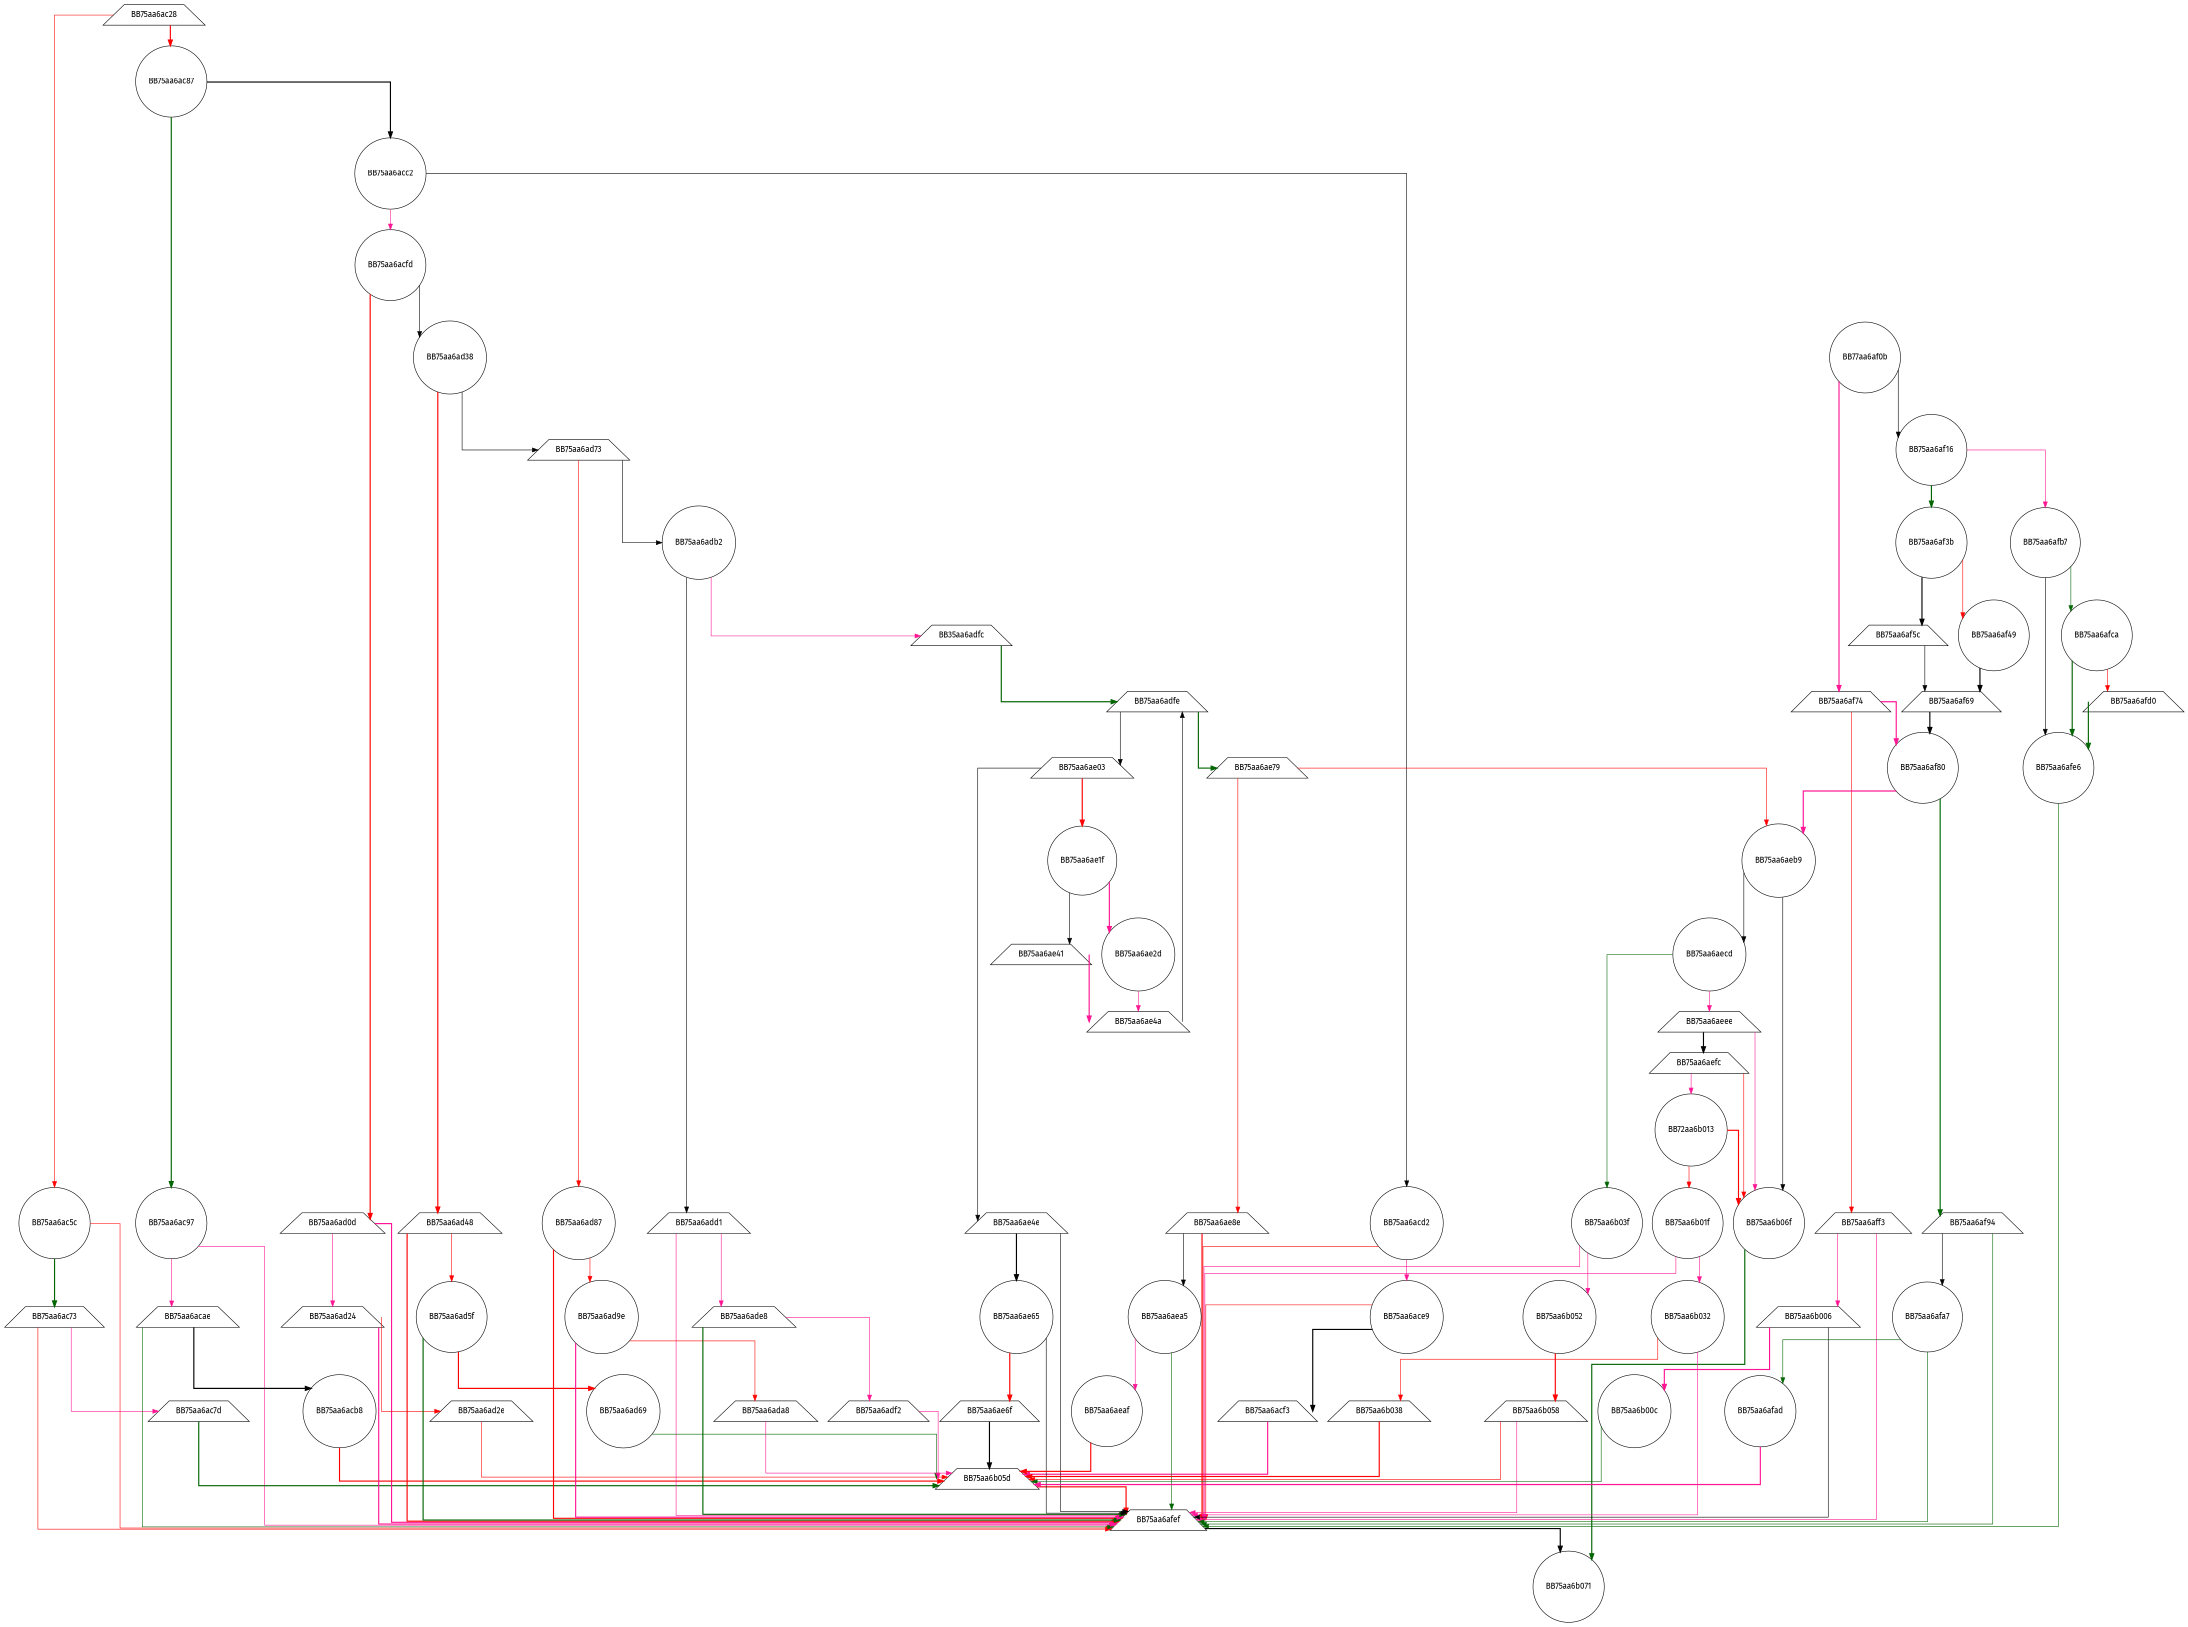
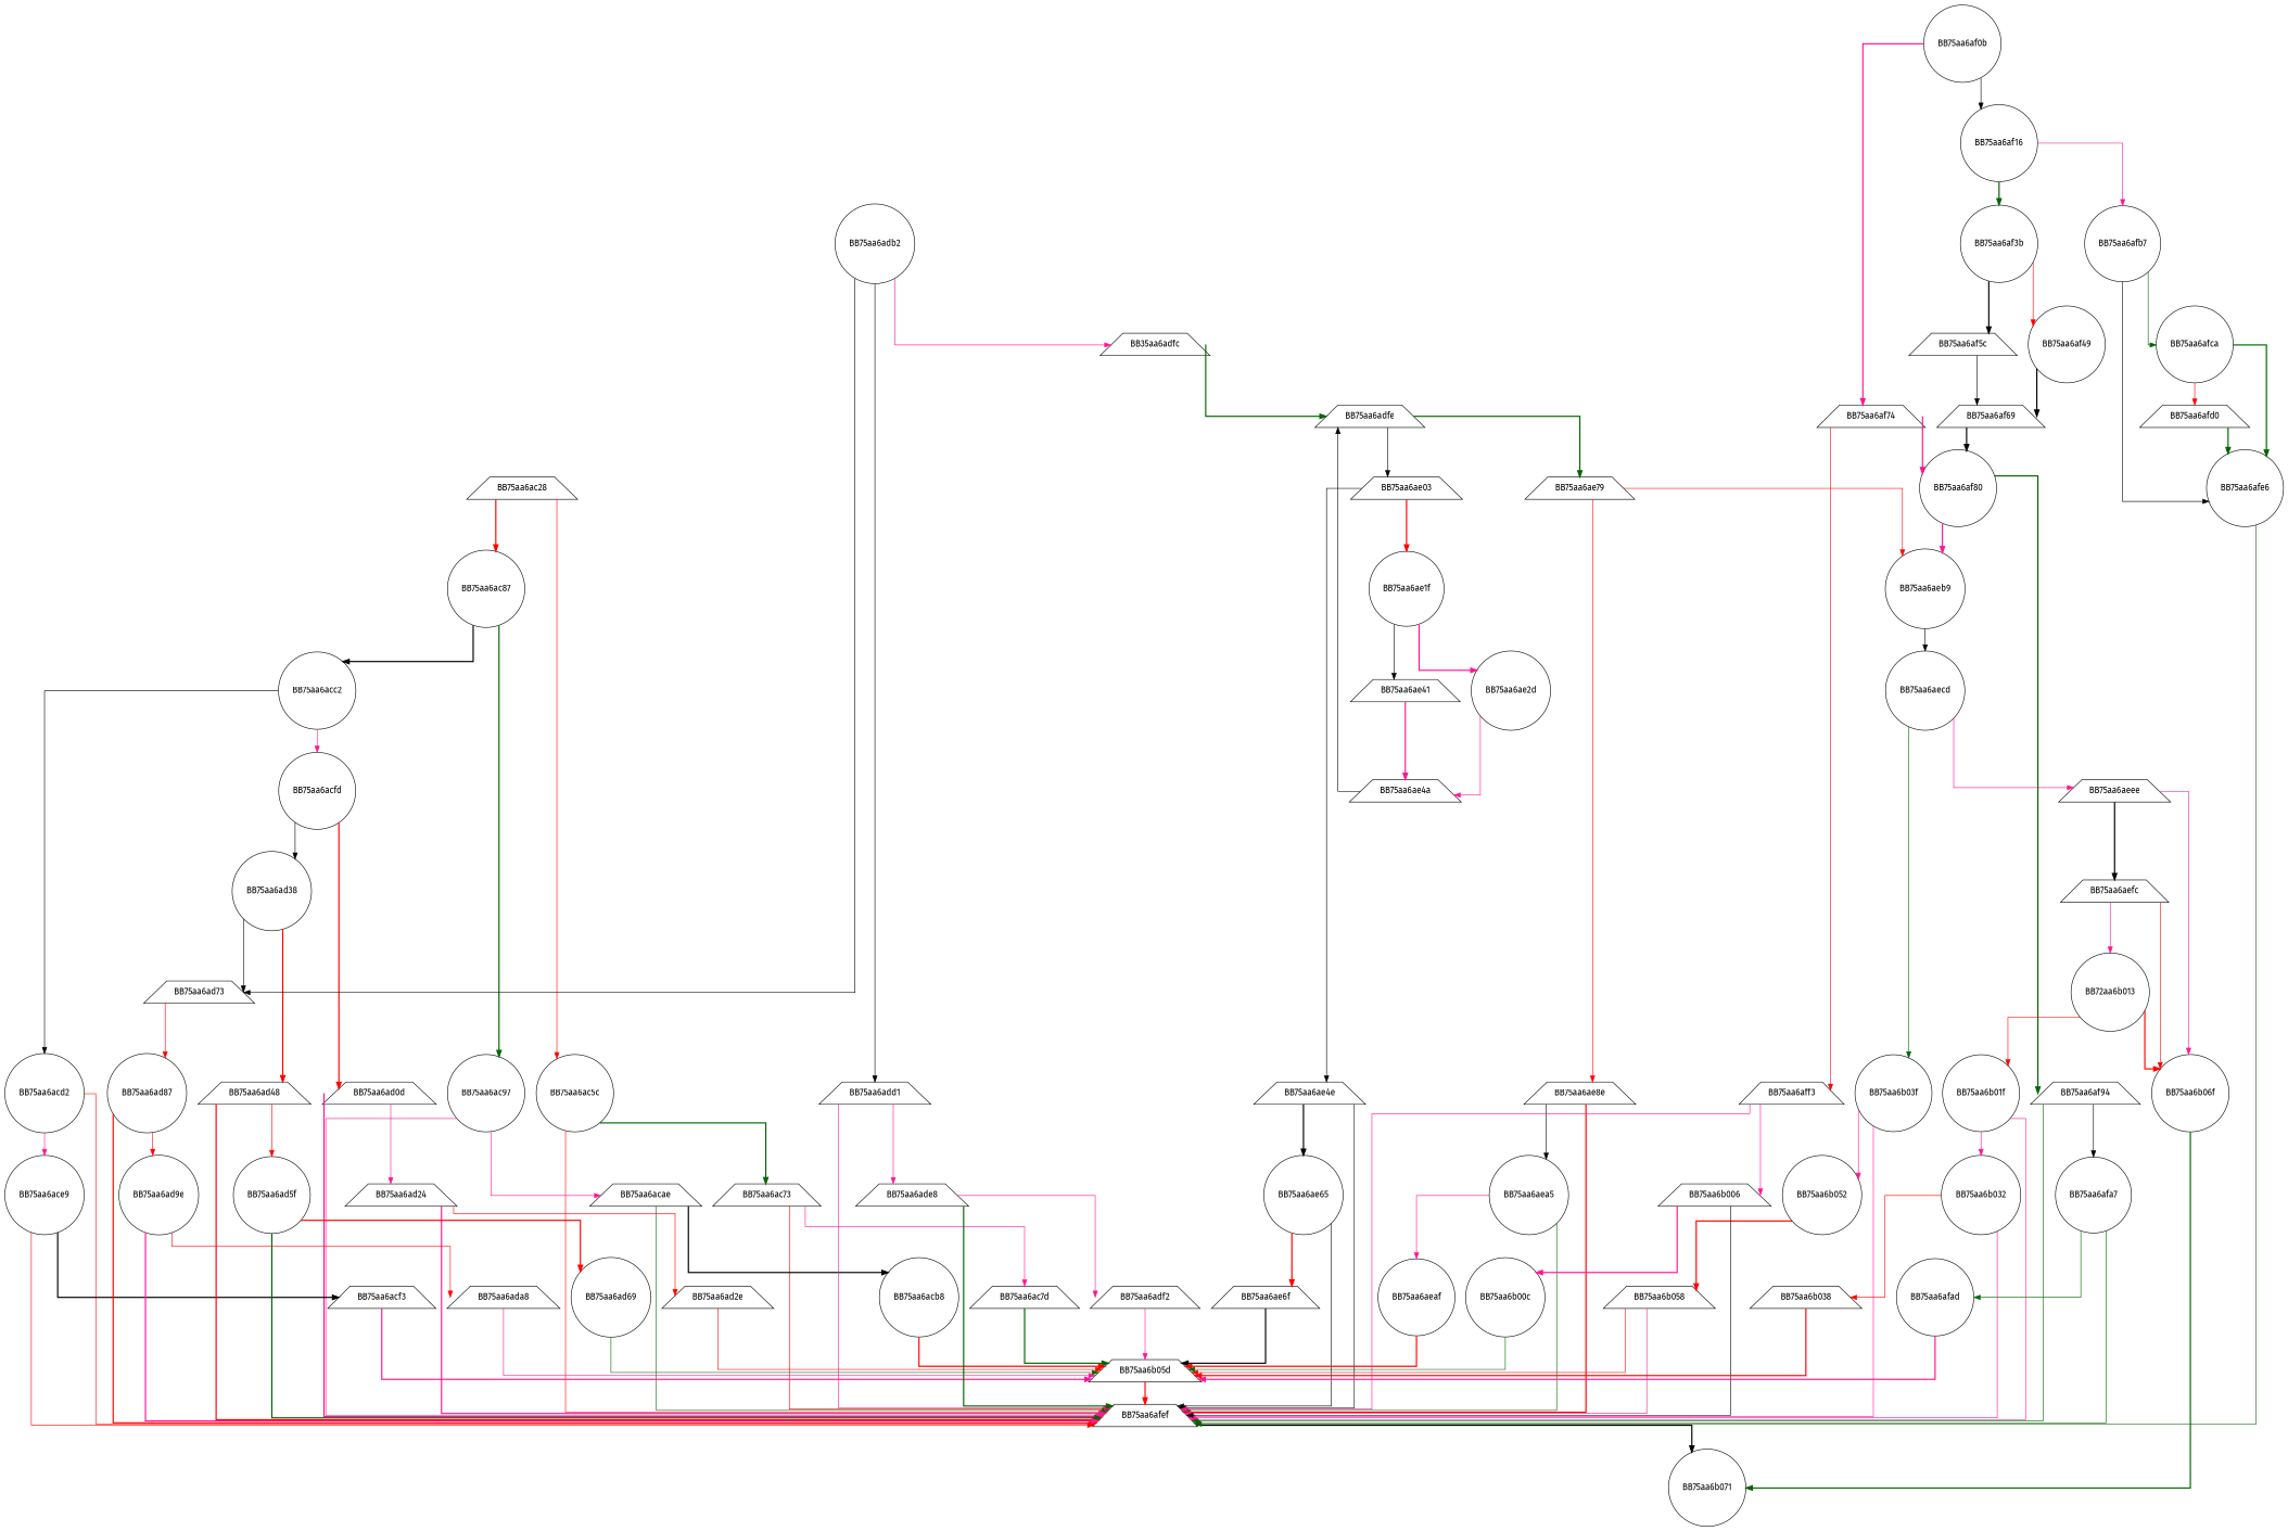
  digraph {
    fontname="Fira Sans"
    splines=ortho
    node [fontname="Fira Sans" shape=circle]
    edge [color=deeppink fontname="Fira Sans" style=solid]
    BB75aa6ac28 [shape=trapezium]
    BB75aa6ac87
    BB75aa6ac5c
    BB75aa6acc2
    BB75aa6ac97
    BB75aa6afef [shape=trapezium]
    BB75aa6ac73 [shape=trapezium]
    BB75aa6acfd
    BB75aa6acd2
    BB75aa6acae [shape=trapezium]
    BB75aa6b071
    BB75aa6ac7d [shape=trapezium]
    BB75aa6b05d [shape=trapezium]
    BB75aa6ad38
    BB75aa6ad0d [shape=trapezium]
    BB75aa6ace9
    BB75aa6acb8
    BB75aa6ad73 [shape=trapezium]
    BB75aa6ad48 [shape=trapezium]
    BB75aa6ad24 [shape=trapezium]
    BB75aa6acf3 [shape=trapezium]
    BB75aa6adb2
    BB75aa6ad87
    BB75aa6ad5f
    BB75aa6ad2e [shape=trapezium]
    n26 [label=BB35aa6adfc shape=trapezium]
    BB75aa6add1 [shape=trapezium]
    BB75aa6ad9e
    BB75aa6ad69
    BB75aa6adfe [shape=trapezium]
    BB75aa6ade8 [shape=trapezium]
    BB75aa6ada8 [shape=trapezium]
    BB75aa6ae79 [shape=trapezium]
    BB75aa6ae03 [shape=trapezium]
    BB75aa6adf2 [shape=trapezium]
    BB75aa6aeb9
    BB75aa6ae8e [shape=trapezium]
    BB75aa6ae4e [shape=trapezium]
    BB75aa6ae1f
    BB75aa6b06f
    BB75aa6aecd
    BB75aa6aea5
    BB75aa6ae65
    BB75aa6ae41 [shape=trapezium]
    BB75aa6ae2d
    BB75aa6ae6f [shape=trapezium]
    BB75aa6ae4a [shape=trapezium]
    BB75aa6b03f
    BB75aa6aeee [shape=trapezium]
    BB75aa6aeaf
    BB75aa6b052
    BB75aa6aefc [shape=trapezium]
    BB75aa6b058 [shape=trapezium]
    n54 [label=BB72aa6b013]
    BB75aa6b01f
    BB75aa6af74 [shape=trapezium]
-   BB75aa6af0b [label=BB77aa6af0b]
+   BB75aa6af0b
    BB75aa6af16
    BB75aa6b032
    BB75aa6af80
    BB75aa6aff3 [shape=trapezium]
    BB75aa6afb7
    BB75aa6af3b
    BB75aa6af94 [shape=trapezium]
    BB75aa6b006 [shape=trapezium]
    BB75aa6afe6
    BB75aa6afca
    BB75aa6af5c [shape=trapezium]
    BB75aa6af49
    BB75aa6afd0 [shape=trapezium]
    BB75aa6af69 [shape=trapezium]
    BB75aa6afa7
    BB75aa6b00c
    BB75aa6afad
    BB75aa6b038 [shape=trapezium]
    BB75aa6ac28 -> BB75aa6ac87 [color=red style=bold]
    BB75aa6ac28 -> BB75aa6ac5c [color=red]
    BB75aa6ac87 -> BB75aa6acc2 [color=black style=bold]
    BB75aa6ac87 -> BB75aa6ac97 [color=darkgreen style=bold]
    BB75aa6ac5c -> BB75aa6afef [color=red]
    BB75aa6ac5c -> BB75aa6ac73 [color=darkgreen style=bold]
    BB75aa6acc2 -> BB75aa6acfd
    BB75aa6acc2 -> BB75aa6acd2 [color=black]
    BB75aa6ac97 -> BB75aa6afef
    BB75aa6ac97 -> BB75aa6acae
    BB75aa6afef -> BB75aa6b071 [color=black style=bold]
    BB75aa6ac73 -> BB75aa6afef [color=red]
    BB75aa6ac73 -> BB75aa6ac7d
    BB75aa6acfd -> BB75aa6ad38 [color=black]
    BB75aa6acfd -> BB75aa6ad0d [color=red style=bold]
    BB75aa6acd2 -> BB75aa6afef [color=red]
    BB75aa6acd2 -> BB75aa6ace9
    BB75aa6acae -> BB75aa6afef [color=darkgreen]
    BB75aa6acae -> BB75aa6acb8 [color=black style=bold]
    BB75aa6ac7d -> BB75aa6b05d [color=darkgreen style=bold]
    BB75aa6b05d -> BB75aa6afef [color=red style=bold]
    BB75aa6ad38 -> BB75aa6ad73 [color=black]
    BB75aa6ad38 -> BB75aa6ad48 [color=red style=bold]
    BB75aa6ad0d -> BB75aa6afef [style=bold]
    BB75aa6ad0d -> BB75aa6ad24
    BB75aa6ace9 -> BB75aa6afef [color=red]
    BB75aa6ace9 -> BB75aa6acf3 [color=black style=bold]
    BB75aa6acb8 -> BB75aa6b05d [color=red style=bold]
-   BB75aa6ad73 -> BB75aa6adb2 [color=black]
+   BB75aa6adb2 -> BB75aa6ad73 [color=black]
    BB75aa6ad73 -> BB75aa6ad87 [color=red]
    BB75aa6ad48 -> BB75aa6afef [color=red style=bold]
    BB75aa6ad48 -> BB75aa6ad5f [color=red]
    BB75aa6ad24 -> BB75aa6afef [style=bold]
    BB75aa6ad24 -> BB75aa6ad2e [color=red]
    BB75aa6acf3 -> BB75aa6b05d [style=bold]
    BB75aa6adb2 -> n26
    BB75aa6adb2 -> BB75aa6add1 [color=black]
    BB75aa6ad87 -> BB75aa6afef [color=red style=bold]
    BB75aa6ad87 -> BB75aa6ad9e [color=red]
    BB75aa6ad5f -> BB75aa6afef [color=darkgreen style=bold]
    BB75aa6ad5f -> BB75aa6ad69 [color=red style=bold]
    BB75aa6ad2e -> BB75aa6b05d [color=red]
    n26 -> BB75aa6adfe [color=darkgreen style=bold]
    BB75aa6add1 -> BB75aa6afef
    BB75aa6add1 -> BB75aa6ade8
    BB75aa6ad9e -> BB75aa6afef [style=bold]
    BB75aa6ad9e -> BB75aa6ada8 [color=red]
    BB75aa6ad69 -> BB75aa6b05d [color=darkgreen]
    BB75aa6adfe -> BB75aa6ae79 [color=darkgreen style=bold]
    BB75aa6adfe -> BB75aa6ae03 [color=black]
    BB75aa6ade8 -> BB75aa6afef [color=darkgreen style=bold]
    BB75aa6ade8 -> BB75aa6adf2
    BB75aa6ada8 -> BB75aa6b05d
    BB75aa6ae79 -> BB75aa6aeb9 [color=red]
    BB75aa6ae79 -> BB75aa6ae8e [color=red]
    BB75aa6ae03 -> BB75aa6ae4e [color=black]
    BB75aa6ae03 -> BB75aa6ae1f [color=red style=bold]
    BB75aa6adf2 -> BB75aa6b05d
-   BB75aa6aeb9 -> BB75aa6b06f [color=black]
    BB75aa6aeb9 -> BB75aa6aecd [color=black]
    BB75aa6ae8e -> BB75aa6afef [color=red style=bold]
    BB75aa6ae8e -> BB75aa6aea5 [color=black]
    BB75aa6ae4e -> BB75aa6afef [color=black]
    BB75aa6ae4e -> BB75aa6ae65 [color=black style=bold]
    BB75aa6ae1f -> BB75aa6ae41 [color=black]
    BB75aa6ae1f -> BB75aa6ae2d [style=bold]
    BB75aa6b06f -> BB75aa6b071 [color=darkgreen style=bold]
    BB75aa6aecd -> BB75aa6b03f [color=darkgreen]
    BB75aa6aecd -> BB75aa6aeee
    BB75aa6aea5 -> BB75aa6afef [color=darkgreen]
    BB75aa6aea5 -> BB75aa6aeaf
    BB75aa6ae65 -> BB75aa6afef [color=black]
    BB75aa6ae65 -> BB75aa6ae6f [color=red style=bold]
    BB75aa6ae41 -> BB75aa6ae4a [style=bold]
    BB75aa6ae2d -> BB75aa6ae4a
    BB75aa6ae6f -> BB75aa6b05d [color=black style=bold]
    BB75aa6ae4a -> BB75aa6adfe [color=black]
    BB75aa6b03f -> BB75aa6afef
    BB75aa6b03f -> BB75aa6b052
    BB75aa6aeee -> BB75aa6b06f
    BB75aa6aeee -> BB75aa6aefc [color=black style=bold]
    BB75aa6aeaf -> BB75aa6b05d [color=red style=bold]
    BB75aa6b052 -> BB75aa6b058 [color=red style=bold]
    BB75aa6aefc -> BB75aa6b06f [color=red]
    BB75aa6aefc -> n54
    BB75aa6b058 -> BB75aa6afef
    BB75aa6b058 -> BB75aa6b05d [color=red]
    n54 -> BB75aa6b06f [color=red style=bold]
    n54 -> BB75aa6b01f [color=red]
    BB75aa6b01f -> BB75aa6afef
    BB75aa6b01f -> BB75aa6b032
    BB75aa6af74 -> BB75aa6af80 [style=bold]
    BB75aa6af74 -> BB75aa6aff3 [color=red]
    BB75aa6af0b -> BB75aa6af74 [style=bold]
    BB75aa6af0b -> BB75aa6af16 [color=black]
    BB75aa6af16 -> BB75aa6afb7
    BB75aa6af16 -> BB75aa6af3b [color=darkgreen style=bold]
    BB75aa6b032 -> BB75aa6afef
    BB75aa6b032 -> BB75aa6b038 [color=red]
    BB75aa6af80 -> BB75aa6aeb9 [style=bold]
    BB75aa6af80 -> BB75aa6af94 [color=darkgreen style=bold]
    BB75aa6aff3 -> BB75aa6afef
    BB75aa6aff3 -> BB75aa6b006
    BB75aa6afb7 -> BB75aa6afe6 [color=black]
    BB75aa6afb7 -> BB75aa6afca [color=darkgreen]
    BB75aa6af3b -> BB75aa6af5c [color=black style=bold]
    BB75aa6af3b -> BB75aa6af49 [color=red]
    BB75aa6af94 -> BB75aa6afef [color=darkgreen]
    BB75aa6af94 -> BB75aa6afa7 [color=black]
    BB75aa6b006 -> BB75aa6afef [color=black]
    BB75aa6b006 -> BB75aa6b00c [style=bold]
    BB75aa6afe6 -> BB75aa6afef [color=darkgreen]
    BB75aa6afca -> BB75aa6afe6 [color=darkgreen style=bold]
    BB75aa6afca -> BB75aa6afd0 [color=red]
    BB75aa6af5c -> BB75aa6af69 [color=black]
    BB75aa6af49 -> BB75aa6af69 [color=black style=bold]
    BB75aa6afd0 -> BB75aa6afe6 [color=darkgreen style=bold]
    BB75aa6af69 -> BB75aa6af80 [color=black style=bold]
    BB75aa6afa7 -> BB75aa6afef [color=darkgreen]
    BB75aa6afa7 -> BB75aa6afad [color=darkgreen]
    BB75aa6b00c -> BB75aa6b05d [color=darkgreen]
    BB75aa6afad -> BB75aa6b05d [style=bold]
    BB75aa6b038 -> BB75aa6b05d [color=red style=bold]
  }
